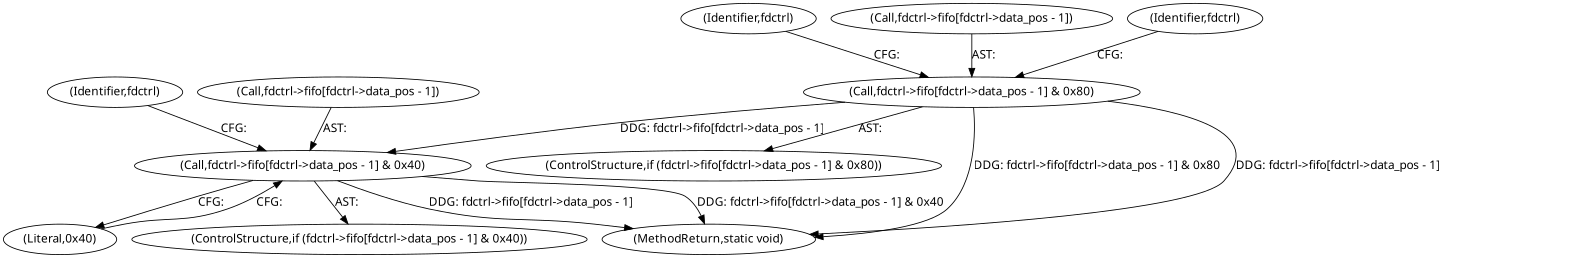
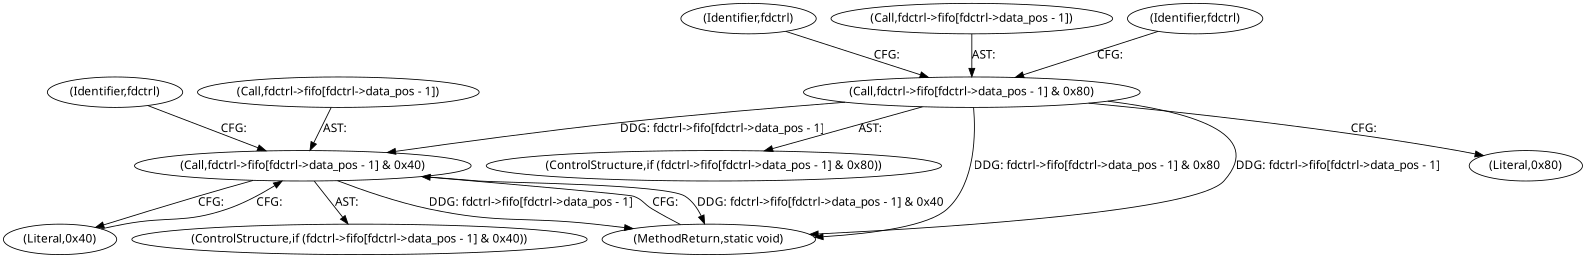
  digraph {
    fontname="Noto Sans"
    node [fontname="Noto Sans"]
    edge [fontname="Noto Sans"]
    n1 [label="(Call,fdctrl->fifo[fdctrl->data_pos - 1] & 0x80)"]
    n2 [label="(Call,fdctrl->fifo[fdctrl->data_pos - 1] & 0x40)"]
+   n3 [label="(Literal,0x80)"]
    n4 [label="(ControlStructure,if (fdctrl->fifo[fdctrl->data_pos - 1] & 0x80))"]
    n5 [label="(MethodReturn,static void)"]
    n6 [label="(ControlStructure,if (fdctrl->fifo[fdctrl->data_pos - 1] & 0x40))"]
    n7 [label="(Literal,0x40)"]
    n8 [label="(Identifier,fdctrl)"]
    n9 [label="(Call,fdctrl->fifo[fdctrl->data_pos - 1])"]
    n10 [label="(Identifier,fdctrl)"]
    n11 [label="(Call,fdctrl->fifo[fdctrl->data_pos - 1])"]
    n12 [label="(Identifier,fdctrl)"]
    n1 -> n2 [label="DDG: fdctrl->fifo[fdctrl->data_pos - 1]"]
+   n1 -> n3 [label="CFG: "]
    n1 -> n4 [label="AST: "]
    n1 -> n5 [label="DDG: fdctrl->fifo[fdctrl->data_pos - 1] & 0x80"]
    n1 -> n5 [label="DDG: fdctrl->fifo[fdctrl->data_pos - 1]"]
    n2 -> n5 [label="DDG: fdctrl->fifo[fdctrl->data_pos - 1] & 0x40"]
    n2 -> n5 [label="DDG: fdctrl->fifo[fdctrl->data_pos - 1]"]
    n2 -> n6 [label="AST: "]
    n2 -> n7 [label="CFG: "]
+   n5 -> n2 [label="CFG: "]
    n7 -> n2 [label="CFG: "]
    n8 -> n1 [label="CFG: "]
    n9 -> n1 [label="AST: "]
    n10 -> n2 [label="CFG: "]
    n11 -> n2 [label="AST: "]
    n12 -> n1 [label="CFG: "]
  }
